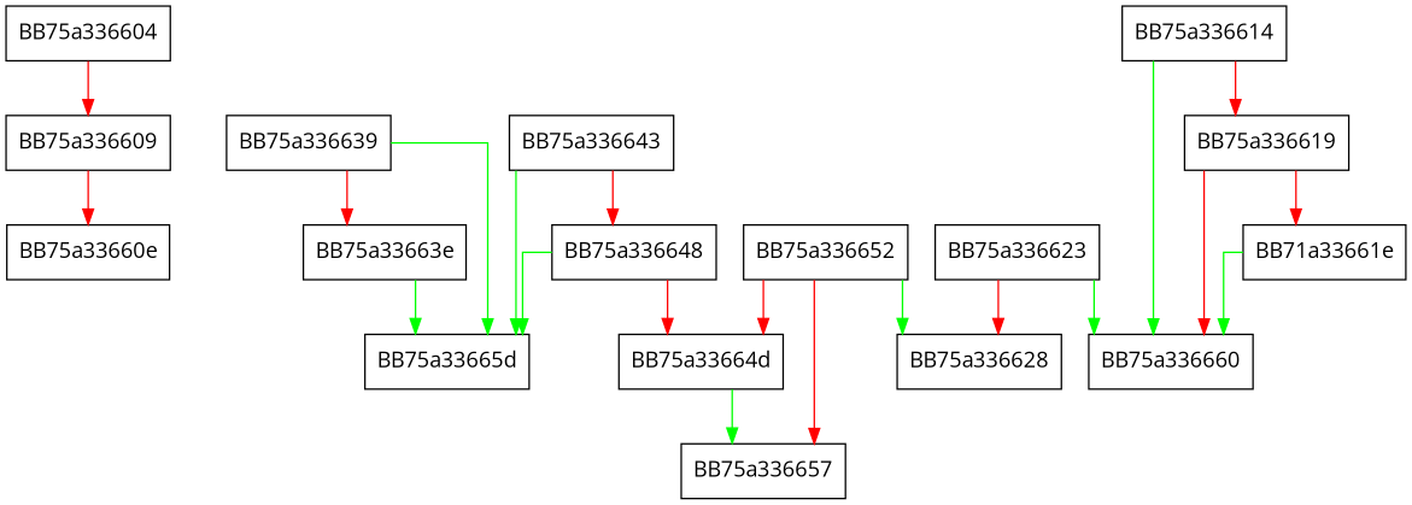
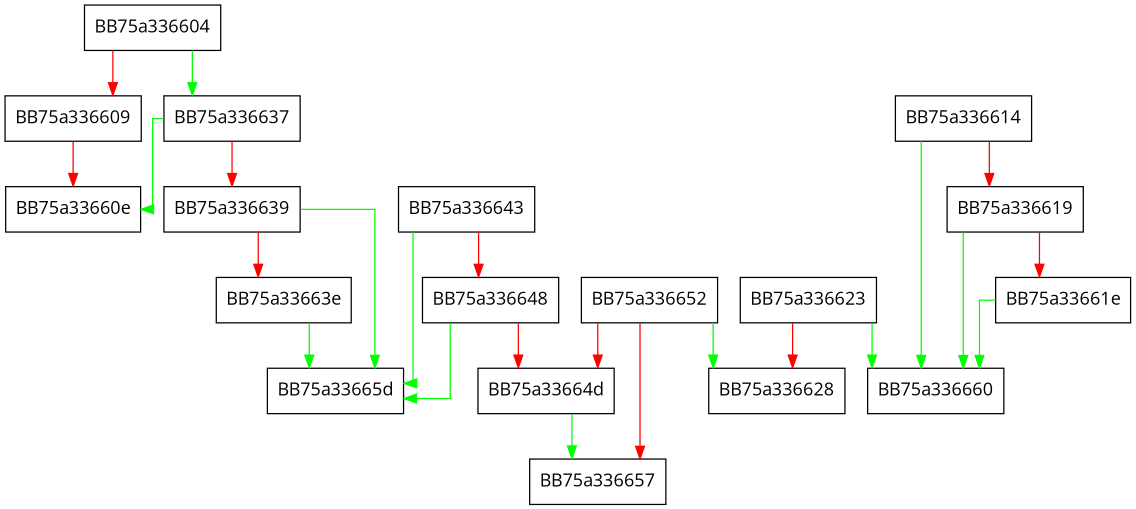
  digraph {
    fontname="Open Sans"
    splines=ortho
    node [fontname="Open Sans" shape=box]
    edge [color=green fontname="Open Sans"]
    BB75a336604
+   BB75a336637
    BB75a336609
    BB75a33660e
    BB75a336639
    BB75a33665d
    BB75a33663e
    BB75a336614
    BB75a336660
    BB75a336619
-   BB75a33661e [label=BB71a33661e]
+   BB75a33661e
    BB75a336623
    BB75a336628
    BB75a336643
    BB75a336648
    BB75a33664d
    BB75a336657
    BB75a336652
+   BB75a336604 -> BB75a336637
    BB75a336604 -> BB75a336609 [color=red]
+   BB75a336637 -> BB75a33660e
+   BB75a336637 -> BB75a336639 [color=red]
    BB75a336609 -> BB75a33660e [color=red]
    BB75a336639 -> BB75a33665d
    BB75a336639 -> BB75a33663e [color=red]
    BB75a33663e -> BB75a33665d
    BB75a336614 -> BB75a336660
    BB75a336614 -> BB75a336619 [color=red]
-   BB75a336619 -> BB75a336660 [color=red]
+   BB75a336619 -> BB75a336660
    BB75a336619 -> BB75a33661e [color=red]
    BB75a33661e -> BB75a336660
    BB75a336623 -> BB75a336660
    BB75a336623 -> BB75a336628 [color=red]
    BB75a336643 -> BB75a33665d
    BB75a336643 -> BB75a336648 [color=red]
    BB75a336648 -> BB75a33665d
    BB75a336648 -> BB75a33664d [color=red]
    BB75a33664d -> BB75a336657
    BB75a336652 -> BB75a336628
    BB75a336652 -> BB75a33664d [color=red]
    BB75a336652 -> BB75a336657 [color=red]
  }
